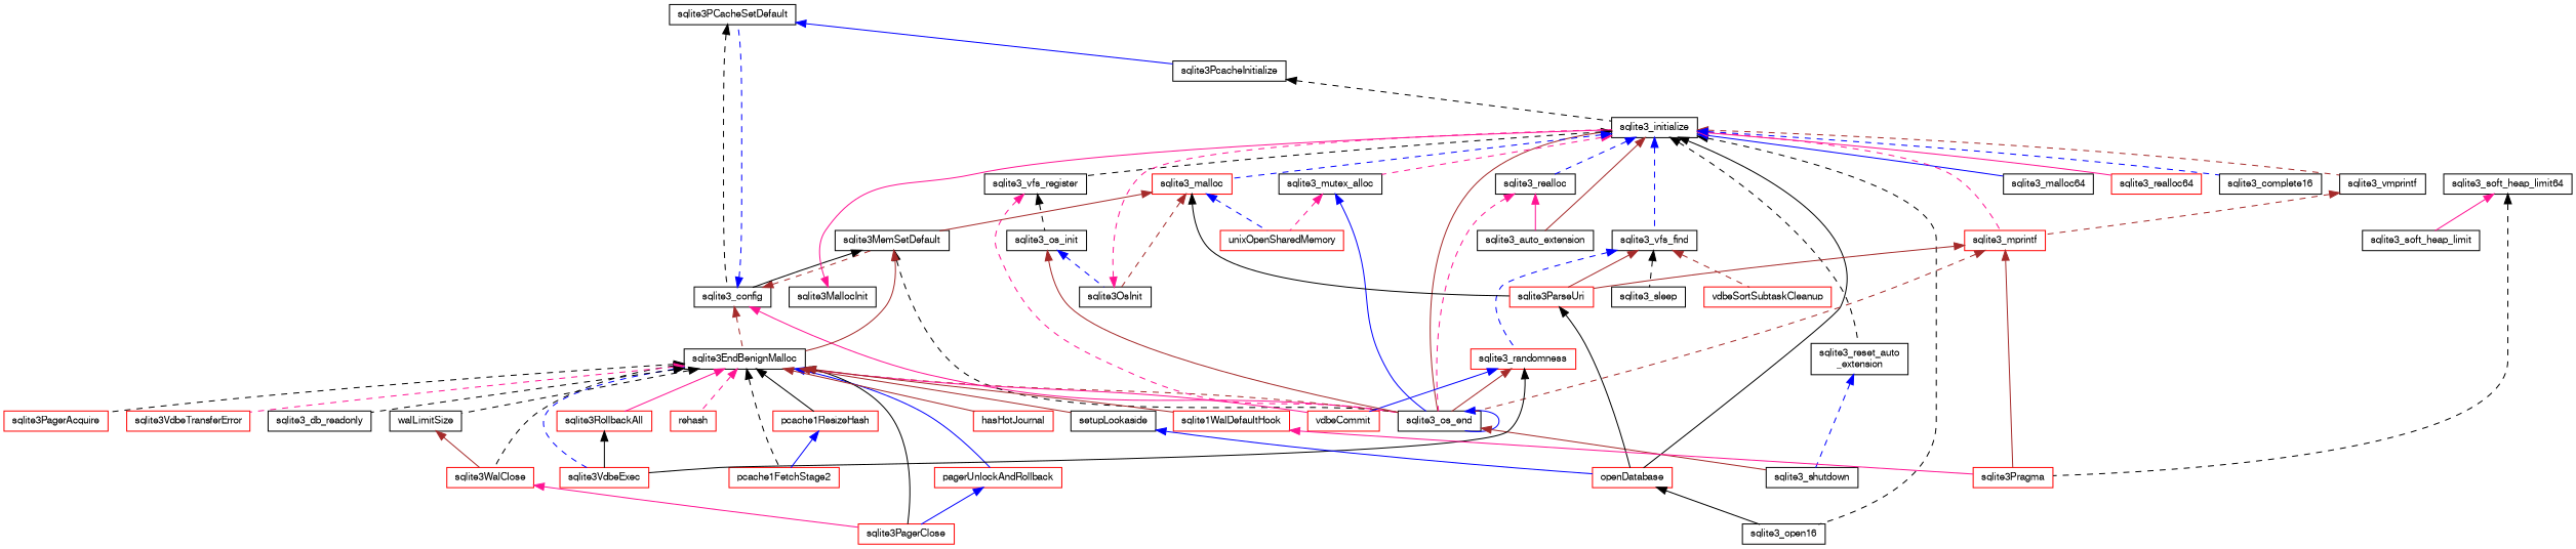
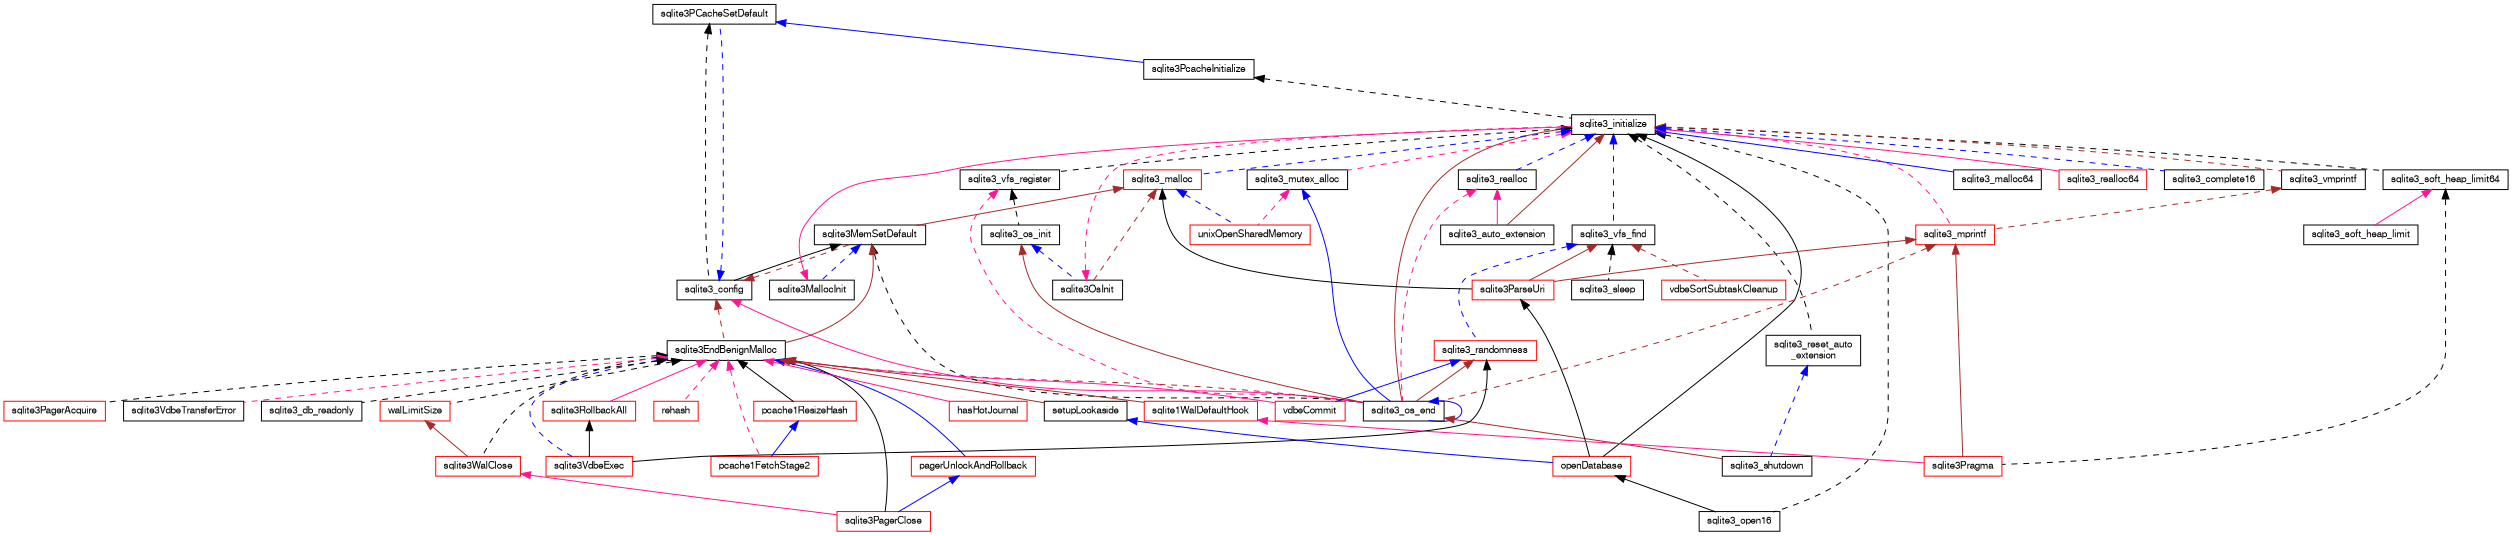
  digraph {
    rankdir=TB
    node [color=black fillcolor=white fontname=FreeSans fontsize=10 shape=record style=filled]
    edge [color=black dir=back fontname=FreeSans fontsize=10 labelfontname=FreeSans labelfontsize=10 style=dashed]
    n1 [height=0.2 label=sqlite3PCacheSetDefault width=0.4]
    n2 [height=0.2 label=sqlite3PcacheInitialize width=0.4]
    n3 [height=0.2 label=sqlite3_config width=0.4]
    n4 [height=0.2 label=sqlite3_initialize width=0.4]
    n5 [height=0.2 label=sqlite3_os_end width=0.4]
    n6 [height=0.2 label=sqlite3MemSetDefault width=0.4]
    n7 [height=0.2 label=sqlite3EndBenignMalloc width=0.4]
    n8 [height=0.2 label=sqlite3_vfs_find width=0.4]
    n9 [color=red height=0.2 label=openDatabase width=0.4]
    n10 [height=0.2 label=sqlite3_open16 width=0.4]
    n11 [height=0.2 label=sqlite3_vfs_register width=0.4]
    n12 [height=0.2 label=sqlite3_mutex_alloc width=0.4]
    n13 [height=0.2 label=sqlite3_soft_heap_limit64 width=0.4]
    n14 [color=red height=0.2 label=sqlite3_malloc width=0.4]
    n15 [height=0.2 label=sqlite3_malloc64 width=0.4]
    n16 [height=0.2 label=sqlite3_realloc width=0.4]
    n17 [height=0.2 label=sqlite3_auto_extension width=0.4]
    n18 [color=red height=0.2 label=sqlite3_realloc64 width=0.4]
    n19 [height=0.2 label=sqlite3_vmprintf width=0.4]
    n20 [color=red height=0.2 label=sqlite3_mprintf width=0.4]
    n21 [height=0.2 label="sqlite3_reset_auto\l_extension" width=0.4]
    n22 [height=0.2 label=sqlite3_complete16 width=0.4]
    n23 [color=red height=0.2 label=sqlite3_randomness width=0.4]
    n24 [color=red height=0.2 label=vdbeSortSubtaskCleanup width=0.4]
    n25 [color=red height=0.2 label=sqlite3ParseUri width=0.4]
    n26 [height=0.2 label=sqlite3_sleep width=0.4]
    n27 [height=0.2 label=sqlite3_shutdown width=0.4]
    n28 [height=0.2 label=sqlite3_os_init width=0.4]
    n29 [color=red height=0.2 label=unixOpenSharedMemory width=0.4]
    n30 [height=0.2 label=sqlite3_soft_heap_limit width=0.4]
    n31 [color=red height=0.2 label=sqlite3Pragma width=0.4]
    n32 [height=0.2 label=sqlite3OsInit width=0.4]
    n33 [color=red height=0.2 label=vdbeCommit width=0.4]
    n34 [color=red height=0.2 label=sqlite3VdbeExec width=0.4]
    n35 [height=0.2 label=sqlite3MallocInit width=0.4]
    n36 [color=red height=0.2 label=rehash width=0.4]
    n37 [color=red height=0.2 label=pcache1ResizeHash width=0.4]
    n38 [color=red height=0.2 label=pcache1FetchStage2 width=0.4]
    n39 [color=red height=0.2 label=pagerUnlockAndRollback width=0.4]
    n40 [color=red height=0.2 label=sqlite3PagerClose width=0.4]
    n41 [color=red height=0.2 label=hasHotJournal width=0.4]
    n42 [color=red height=0.2 label=sqlite3PagerAcquire width=0.4]
-   n43 [height=0.2 label=walLimitSize width=0.4]
+   n43 [color=red height=0.2 label=walLimitSize width=0.4]
    n44 [color=red height=0.2 label=sqlite3WalClose width=0.4]
-   n45 [color=red height=0.2 label=sqlite3VdbeTransferError width=0.4]
+   n45 [height=0.2 label=sqlite3VdbeTransferError width=0.4]
    n46 [height=0.2 label=setupLookaside width=0.4]
    n47 [color=red height=0.2 label=sqlite3RollbackAll width=0.4]
    n48 [color=red height=0.2 label=sqlite1WalDefaultHook width=0.4]
    n49 [height=0.2 label=sqlite3_db_readonly width=0.4]
    n1 -> n2 [color=blue style=solid]
    n1 -> n3
    n2 -> n4
    n3 -> n1 [color=blue]
    n3 -> n5 [color=deeppink style=solid]
    n3 -> n6 [color=brown]
    n3 -> n7 [color=brown]
    n4 -> n5 [color=brown style=solid]
    n4 -> n8 [color=blue]
    n4 -> n9 [style=solid]
    n4 -> n10
    n4 -> n11
    n4 -> n12 [color=deeppink]
+   n4 -> n13
    n4 -> n14 [color=blue]
    n4 -> n15 [color=blue style=solid]
    n4 -> n16 [color=blue]
    n4 -> n17 [color=brown style=solid]
    n4 -> n18 [color=deeppink style=solid]
    n4 -> n19 [color=brown]
    n4 -> n20 [color=deeppink]
    n4 -> n21
    n4 -> n22 [color=blue]
    n5 -> n5 [color=blue style=solid]
    n5 -> n27 [color=brown style=solid]
    n6 -> n3 [style=solid]
    n6 -> n5
    n6 -> n7 [color=brown style=solid]
+   n6 -> n35 [color=blue]
    n7 -> n5 [color=brown]
    n7 -> n33 [color=deeppink style=solid]
    n7 -> n34 [color=blue]
    n7 -> n36 [color=deeppink]
    n7 -> n37 [style=solid]
-   n7 -> n38
+   n7 -> n38 [color=deeppink]
    n7 -> n39 [color=blue style=solid]
    n7 -> n40 [style=solid]
-   n7 -> n41 [color=brown style=solid]
+   n7 -> n41 [color=deeppink style=solid]
    n7 -> n42
    n7 -> n43
    n7 -> n44
    n7 -> n45 [color=deeppink]
    n7 -> n46 [color=brown style=solid]
    n7 -> n47 [color=deeppink style=solid]
    n7 -> n48 [color=brown style=solid]
    n7 -> n49
    n8 -> n23 [color=blue]
    n8 -> n24 [color=brown]
    n8 -> n25 [color=brown style=solid]
    n8 -> n26
    n9 -> n10 [style=solid]
    n11 -> n5 [color=deeppink]
    n11 -> n28
    n12 -> n5 [color=blue style=solid]
    n12 -> n29 [color=deeppink]
    n13 -> n30 [color=deeppink style=solid]
    n13 -> n31
    n14 -> n6 [color=brown style=solid]
    n14 -> n25 [style=solid]
    n14 -> n29 [color=blue]
    n14 -> n32 [color=brown]
    n16 -> n5 [color=deeppink]
    n16 -> n17 [color=deeppink style=solid]
    n19 -> n20 [color=brown]
    n20 -> n5 [color=brown]
    n20 -> n25 [color=brown style=solid]
    n20 -> n31 [color=brown style=solid]
    n21 -> n27 [color=blue]
    n23 -> n5 [color=brown style=solid]
    n23 -> n33 [color=blue style=solid]
    n23 -> n34 [style=solid]
    n25 -> n9 [style=solid]
    n28 -> n5 [color=brown style=solid]
    n28 -> n32 [color=blue]
    n32 -> n4 [color=deeppink]
    n35 -> n4 [color=deeppink style=solid]
    n37 -> n38 [color=blue style=solid]
    n39 -> n40 [color=blue style=solid]
    n43 -> n44 [color=brown style=solid]
    n44 -> n40 [color=deeppink style=solid]
    n46 -> n9 [color=blue style=solid]
    n47 -> n34 [style=solid]
    n48 -> n31 [color=deeppink style=solid]
  }
